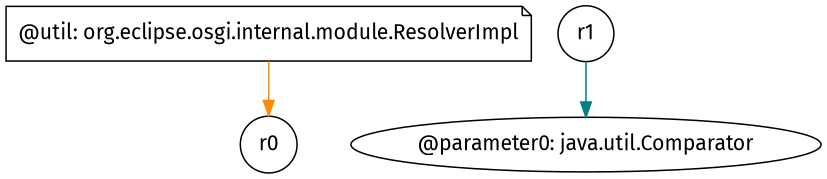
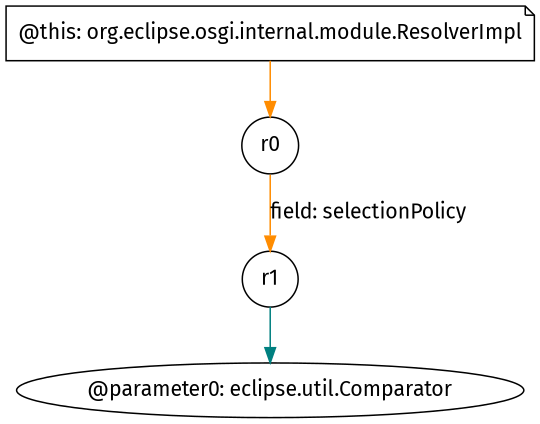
  digraph {
    fontname="Fira Sans"
    node [fontname="Fira Sans" shape=circle]
    edge [color=darkorange fontname="Fira Sans"]
-   n1 [label="@util: org.eclipse.osgi.internal.module.ResolverImpl" shape=note]
+   n1 [label="@this: org.eclipse.osgi.internal.module.ResolverImpl" shape=note]
    n2 [label=r0]
    n3 [label=r1]
-   n4 [label="@parameter0: java.util.Comparator" shape=ellipse]
+   n4 [label="@parameter0: eclipse.util.Comparator" shape=ellipse]
    n1 -> n2
+   n2 -> n3 [label="field: selectionPolicy"]
    n3 -> n4 [color=teal]
  }
